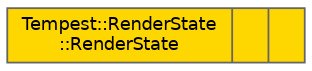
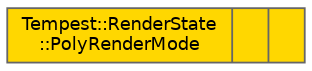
  digraph {
    rankdir=LR
-   n1 [color=gray40 fillcolor=gold fontcolor=black fontname=Helvetica fontsize=10 height=0.2 label="{Tempest::RenderState\l::RenderState\n||}" shape=record style=filled width=0.4]
+   n1 [color=gray40 fillcolor=gold fontcolor=black fontname=Helvetica fontsize=10 height=0.2 label="{Tempest::RenderState\l::PolyRenderMode\n||}" shape=record style=filled width=0.4]
  }
